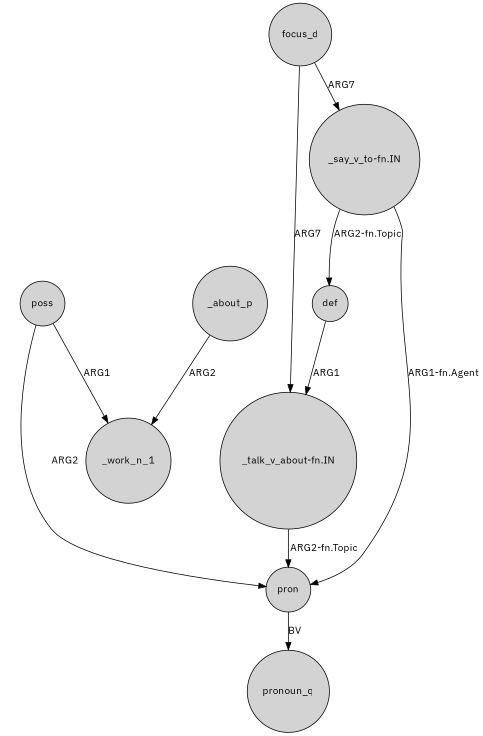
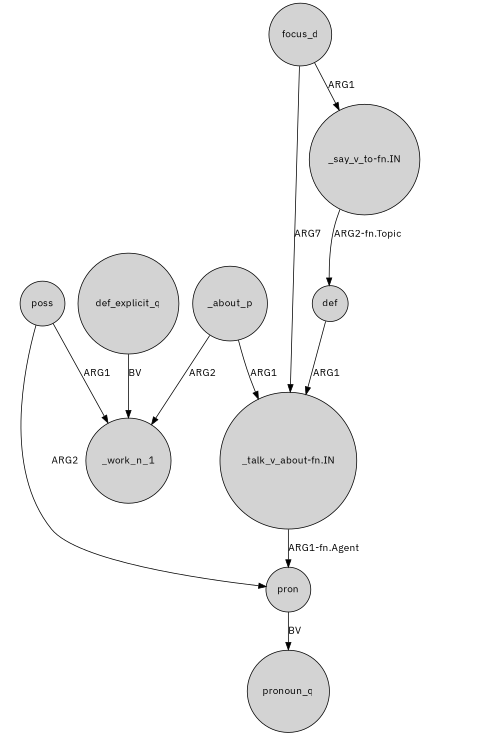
  digraph {
    fontname="IBM Plex Sans"
    node [fontname="IBM Plex Sans" shape=circle style=filled]
    edge [fontname="IBM Plex Sans"]
    poss
    _work_n_1
    pron
    pronoun_q
    "_talk_v_about-fn.IN"
+   def_explicit_q
    "_say_v_to-fn.IN"
    n8 [label=def]
    _about_p
    focus_d
    poss -> _work_n_1 [label=ARG1]
    poss -> pron [label=ARG2]
    pron -> pronoun_q [label=BV]
-   "_talk_v_about-fn.IN" -> pron [label="ARG2-fn.Topic"]
-   "_say_v_to-fn.IN" -> pron [label="ARG1-fn.Agent"]
+   "_talk_v_about-fn.IN" -> pron [label="ARG1-fn.Agent"]
+   def_explicit_q -> _work_n_1 [label=BV]
    "_say_v_to-fn.IN" -> n8 [label="ARG2-fn.Topic"]
    n8 -> "_talk_v_about-fn.IN" [label=ARG1]
    _about_p -> _work_n_1 [label=ARG2]
+   _about_p -> "_talk_v_about-fn.IN" [label=ARG1]
    focus_d -> "_talk_v_about-fn.IN" [label=ARG7]
-   focus_d -> "_say_v_to-fn.IN" [label=ARG7]
+   focus_d -> "_say_v_to-fn.IN" [label=ARG1]
  }
